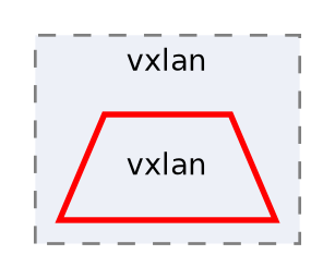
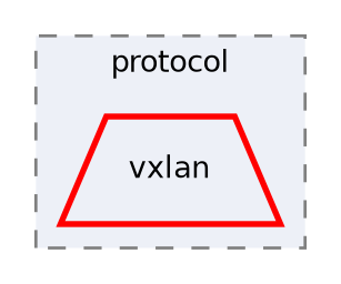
  digraph {
    compound=true
    n1 [color=red fillcolor="#edf0f7" fontname=Helvetica fontsize=10 label=vxlan shape=trapezium style="filled,bold,"]
    subgraph cluster_1 {
      bgcolor="#edf0f7"
      fontname=Helvetica
      fontsize=10
-     label=vxlan
+     label=protocol
      pencolor=grey50
      style="filled,dashed,"
      n1
    }
  }
